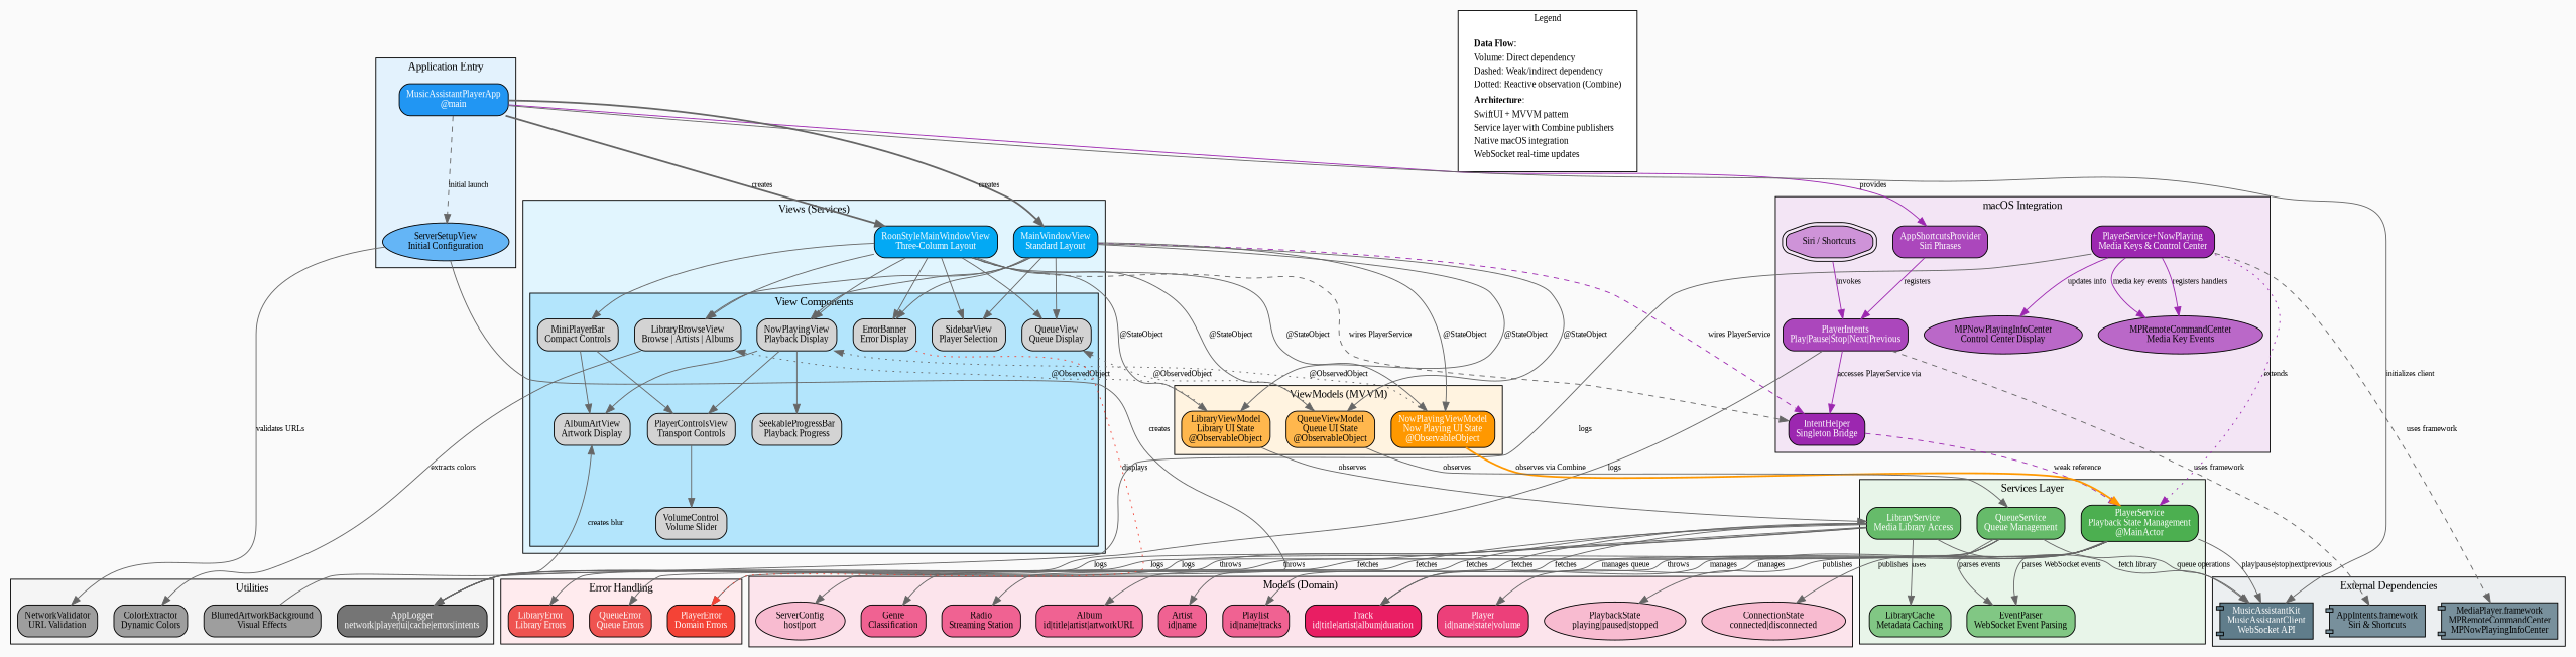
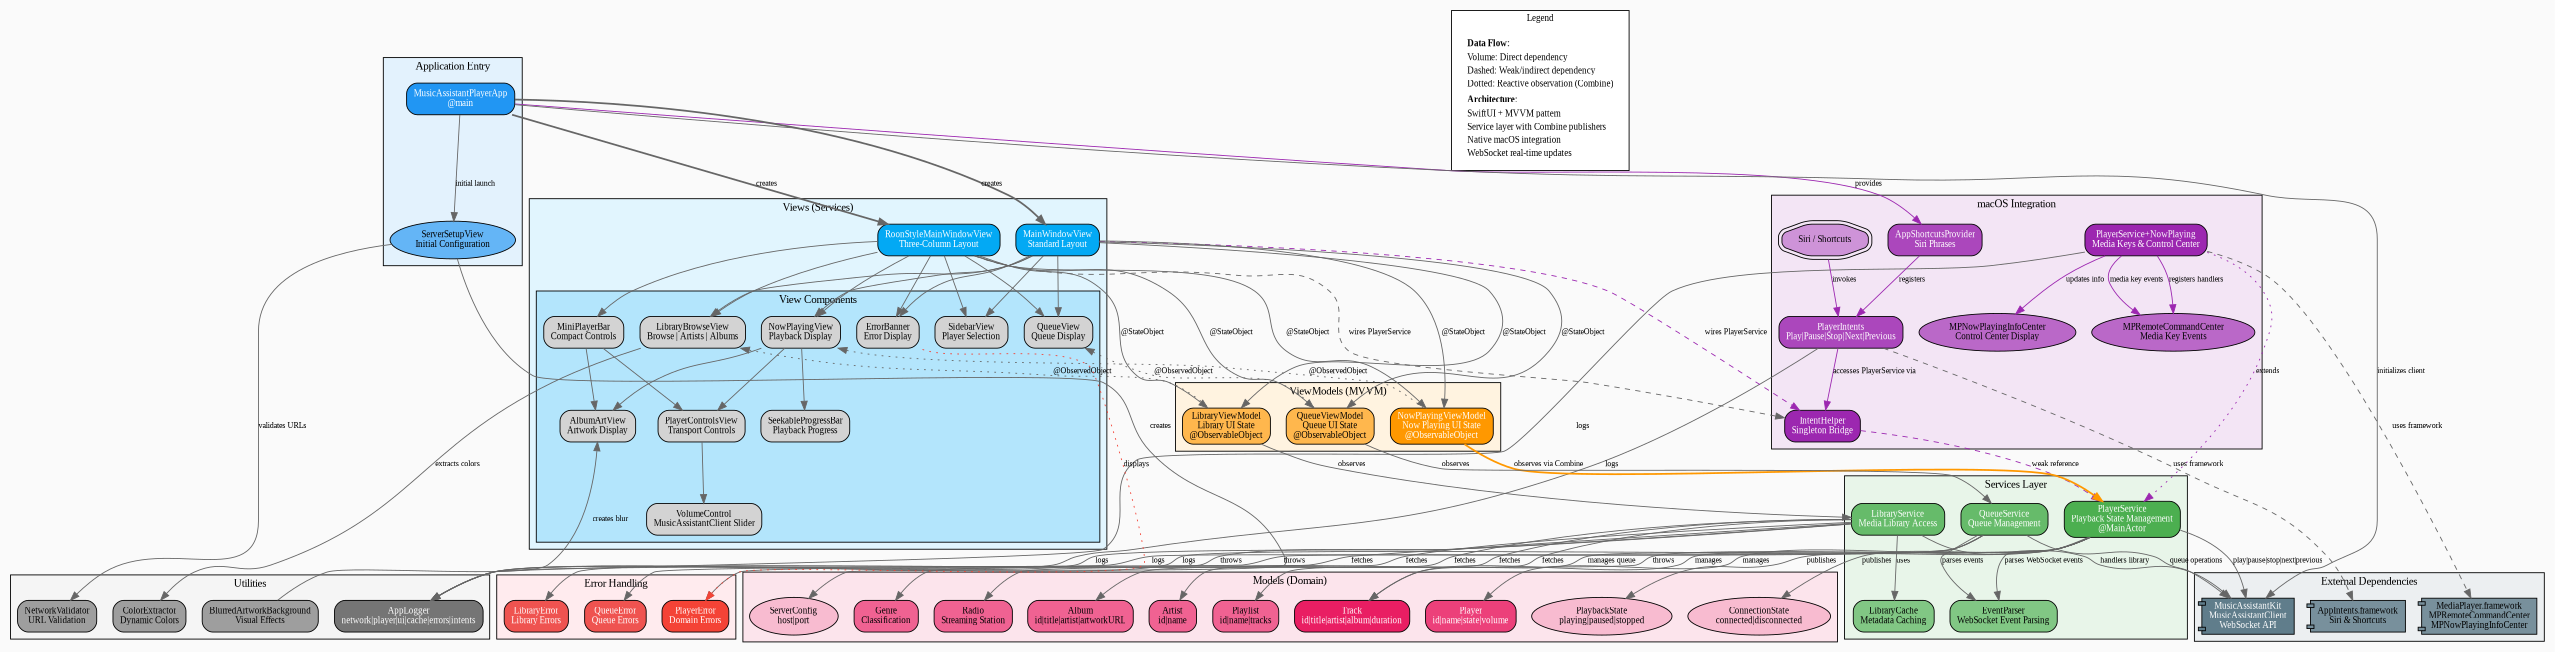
  digraph {
    bgcolor="#FAFAFA"
    fontname="Liberation Serif"
    rankdir=TB
    node [fontname="Liberation Serif" fontsize=10 shape=box style="rounded,filled"]
    edge [color="#666666" fontname="Liberation Serif" fontsize=9]
    n1 [fillcolor="#2196F3" fontcolor=white label="MusicAssistantPlayerApp\n@main"]
    n2 [fillcolor="#64B5F6" label="ServerSetupView\nInitial Configuration" shape=ellipse]
    n3 [fillcolor="#9C27B0" fontcolor=white label="PlayerService+NowPlaying\nMedia Keys & Control Center"]
    n4 [fillcolor="#BA68C8" label="MPRemoteCommandCenter\nMedia Key Events" shape=ellipse]
    n5 [fillcolor="#BA68C8" label="MPNowPlayingInfoCenter\nControl Center Display" shape=ellipse]
    n6 [fillcolor="#9C27B0" fontcolor=white label="IntentHelper\nSingleton Bridge"]
    n7 [fillcolor="#AB47BC" fontcolor=white label="PlayerIntents\nPlay|Pause|Stop|Next|Previous"]
    n8 [fillcolor="#AB47BC" fontcolor=white label="AppShortcutsProvider\nSiri Phrases"]
    n9 [fillcolor="#CE93D8" label="Siri / Shortcuts" shape=doubleoctagon]
    n10 [fillcolor="#4CAF50" fontcolor=white label="PlayerService\nPlayback State Management\n@MainActor"]
    n11 [fillcolor="#66BB6A" fontcolor=white label="QueueService\nQueue Management"]
    n12 [fillcolor="#66BB6A" fontcolor=white label="LibraryService\nMedia Library Access"]
    n13 [fillcolor="#81C784" label="LibraryCache\nMetadata Caching"]
    n14 [fillcolor="#81C784" label="EventParser\nWebSocket Event Parsing"]
    n15 [fillcolor="#FF9800" fontcolor=white label="NowPlayingViewModel\nNow Playing UI State\n@ObservableObject"]
    n16 [fillcolor="#FFB74D" label="QueueViewModel\nQueue UI State\n@ObservableObject"]
    n17 [fillcolor="#FFB74D" label="LibraryViewModel\nLibrary UI State\n@ObservableObject"]
    n18 [label="NowPlayingView\nPlayback Display"]
    n19 [label="QueueView\nQueue Display"]
    n20 [label="LibraryBrowseView\nBrowse | Artists | Albums"]
    n21 [label="SidebarView\nPlayer Selection"]
    n22 [label="MiniPlayerBar\nCompact Controls"]
    n23 [label="PlayerControlsView\nTransport Controls"]
    n24 [label="AlbumArtView\nArtwork Display"]
-   n25 [label="VolumeControl\nVolume Slider"]
+   n25 [label="VolumeControl\nMusicAssistantClient Slider"]
    n26 [label="SeekableProgressBar\nPlayback Progress"]
    n27 [label="ErrorBanner\nError Display"]
    n28 [fillcolor="#03A9F4" fontcolor=white label="MainWindowView\nStandard Layout"]
    n29 [fillcolor="#03A9F4" fontcolor=white label="RoonStyleMainWindowView\nThree-Column Layout"]
    n30 [fillcolor="#E91E63" fontcolor=white label="Track\nid|title|artist|album|duration"]
    n31 [fillcolor="#EC407A" fontcolor=white label="Player\nid|name|state|volume"]
    n32 [fillcolor="#F06292" label="Album\nid|title|artist|artworkURL"]
    n33 [fillcolor="#F06292" label="Artist\nid|name"]
    n34 [fillcolor="#F06292" label="Playlist\nid|name|tracks"]
    n35 [fillcolor="#F06292" label="Radio\nStreaming Station"]
    n36 [fillcolor="#F06292" label="Genre\nClassification"]
    n37 [fillcolor="#F8BBD0" label="PlaybackState\nplaying|paused|stopped" shape=ellipse]
    n38 [fillcolor="#F8BBD0" label="ConnectionState\nconnected|disconnected" shape=ellipse]
    n39 [fillcolor="#F8BBD0" label="ServerConfig\nhost|port" shape=ellipse]
    n40 [fillcolor="#F44336" fontcolor=white label="PlayerError\nDomain Errors"]
    n41 [fillcolor="#EF5350" fontcolor=white label="QueueError\nQueue Errors"]
    n42 [fillcolor="#EF5350" fontcolor=white label="LibraryError\nLibrary Errors"]
    n43 [fillcolor="#757575" fontcolor=white label="AppLogger\nnetwork|player|ui|cache|errors|intents"]
    n44 [fillcolor="#9E9E9E" label="ColorExtractor\nDynamic Colors"]
    n45 [fillcolor="#9E9E9E" label="NetworkValidator\nURL Validation"]
    n46 [fillcolor="#9E9E9E" label="BlurredArtworkBackground\nVisual Effects"]
    n47 [fillcolor="#607D8B" fontcolor=white label="MusicAssistantKit\nMusicAssistantClient\nWebSocket API" shape=component]
    n48 [fillcolor="#78909C" label="MediaPlayer.framework\nMPRemoteCommandCenter\nMPNowPlayingInfoCenter" shape=component]
    n49 [fillcolor="#78909C" label="AppIntents.framework\nSiri & Shortcuts" shape=component]
    n50 [fillcolor="#FFFFFF" label=<             <table border="0" cellborder="0" cellspacing="0">                 <tr><td align="left"><b>Data Flow:</b></td></tr>                 <tr><td align="left">Volume: Direct dependency</td></tr>                 <tr><td align="left">Dashed: Weak/indirect dependency</td></tr>                 <tr><td align="left">Dotted: Reactive observation (Combine)</td></tr>                 <tr><td align="left"></td></tr>                 <tr><td align="left"><b>Architecture:</b></td></tr>                 <tr><td align="left">SwiftUI + MVVM pattern</td></tr>                 <tr><td align="left">Service layer with Combine publishers</td></tr>                 <tr><td align="left">Native macOS integration</td></tr>                 <tr><td align="left">WebSocket real-time updates</td></tr>             </table>         > shape=plaintext]
    subgraph cluster_1 {
      fillcolor="#E3F2FD"
      fontsize=12
      label="Application Entry"
      style=filled
      n1
      n2
    }
    subgraph cluster_2 {
      fillcolor="#F3E5F5"
      fontsize=12
      label="macOS Integration"
      style=filled
      n3
      n4
      n5
      n6
      n7
      n8
      n9
    }
    subgraph cluster_3 {
      fillcolor="#E8F5E9"
      fontsize=12
      label="Services Layer"
      style=filled
      n10
      n11
      n12
      n13
      n14
    }
    subgraph cluster_4 {
      fillcolor="#FFF3E0"
      fontsize=12
      label="ViewModels (MVVM)"
      style=filled
      n15
      n16
      n17
    }
    subgraph cluster_5 {
      fillcolor="#E1F5FE"
      fontsize=12
      label="Views (Services)"
      style=filled
      n28
      n29
      subgraph cluster_6 {
        fillcolor="#B3E5FC"
        fontsize=12
        label="View Components"
        style=filled
        n18
        n19
        n20
        n21
        n22
        n23
        n24
        n25
        n26
        n27
      }
    }
    subgraph cluster_7 {
      fillcolor="#FCE4EC"
      fontsize=12
      label="Models (Domain)"
      style=filled
      n30
      n31
      n32
      n33
      n34
      n35
      n36
      n37
      n38
      n39
    }
    subgraph cluster_8 {
      fillcolor="#FFEBEE"
      fontsize=12
      label="Error Handling"
      style=filled
      n40
      n41
      n42
    }
    subgraph cluster_9 {
      fillcolor="#F5F5F5"
      fontsize=12
      label=Utilities
      style=filled
      n43
      n44
      n45
      n46
    }
    subgraph cluster_10 {
      fillcolor="#ECEFF1"
      fontsize=12
      label="External Dependencies"
      style=filled
      n47
      n48
      n49
    }
    subgraph cluster_11 {
      fillcolor="#FFFFFF"
      fontsize=10
      label=Legend
      style=filled
      n50
    }
-   n1 -> n2 [label="initial launch" style=dashed]
+   n1 -> n2 [label="initial launch"]
    n1 -> n8 [color="#9C27B0" label=provides]
    n1 -> n28 [label=creates style=bold]
    n1 -> n29 [label=creates style=bold]
    n1 -> n47 [label="initializes client"]
    n2 -> n39 [label=creates]
    n2 -> n45 [label="validates URLs"]
    n3 -> n4 [color="#9C27B0" label="registers handlers"]
    n3 -> n5 [color="#9C27B0" label="updates info"]
    n3 -> n10 [color="#9C27B0" label=extends style=dotted]
    n3 -> n43 [label=logs]
    n3 -> n48 [label="uses framework" style=dashed]
    n4 -> n3 [color="#9C27B0" dir=back label="media key events"]
    n6 -> n10 [color="#9C27B0" label="weak reference" style=dashed]
    n7 -> n6 [color="#9C27B0" label="accesses PlayerService via"]
    n7 -> n43 [label=logs]
    n7 -> n49 [label="uses framework" style=dashed]
    n8 -> n7 [color="#9C27B0" label=registers]
    n9 -> n7 [color="#9C27B0" label=invokes]
    n10 -> n14 [label="parses WebSocket events"]
    n10 -> n30 [label=manages]
    n10 -> n31 [label=manages]
    n10 -> n37 [label=publishes]
    n10 -> n38 [label=publishes]
    n10 -> n40 [label=throws]
    n10 -> n43 [label=logs]
    n10 -> n47 [label="play|pause|stop|next|previous"]
    n11 -> n14 [label="parses events"]
    n11 -> n30 [label="manages queue"]
    n11 -> n41 [label=throws]
    n11 -> n43 [label=logs]
    n11 -> n47 [label="queue operations"]
    n12 -> n13 [label=uses]
    n12 -> n32 [label=fetches]
    n12 -> n33 [label=fetches]
    n12 -> n34 [label=fetches]
    n12 -> n35 [label=fetches]
    n12 -> n36 [label=fetches]
    n12 -> n42 [label=throws]
    n12 -> n43 [label=logs]
-   n12 -> n47 [label="fetch library"]
+   n12 -> n47 [label="handlers library"]
    n15 -> n10 [color="#FF9800" label="observes via Combine" style=bold]
    n16 -> n11 [label=observes]
    n17 -> n12 [label=observes]
    n18 -> n15 [dir=back label="@ObservedObject" style=dotted]
    n18 -> n23
    n18 -> n24
    n18 -> n26
    n19 -> n16 [dir=back label="@ObservedObject" style=dotted]
    n20 -> n17 [dir=back label="@ObservedObject" style=dotted]
    n20 -> n44 [label="extracts colors"]
    n22 -> n23
    n22 -> n24
    n23 -> n25
    n28 -> n6 [color="#9C27B0" label="wires PlayerService" style=dashed]
    n28 -> n15 [label="@StateObject"]
    n28 -> n16 [label="@StateObject"]
    n28 -> n17 [label="@StateObject"]
    n28 -> n18
    n28 -> n19
    n28 -> n20
    n28 -> n21
    n28 -> n27
    n29 -> n6 [label="wires PlayerService" style=dashed]
    n29 -> n15 [label="@StateObject"]
    n29 -> n16 [label="@StateObject"]
    n29 -> n17 [label="@StateObject"]
    n29 -> n18
    n29 -> n19
    n29 -> n20
    n29 -> n21
    n29 -> n22
    n29 -> n27
    n40 -> n27 [color="#F44336" dir=back label=displays style=dotted]
    n46 -> n24 [label="creates blur"]
  }
